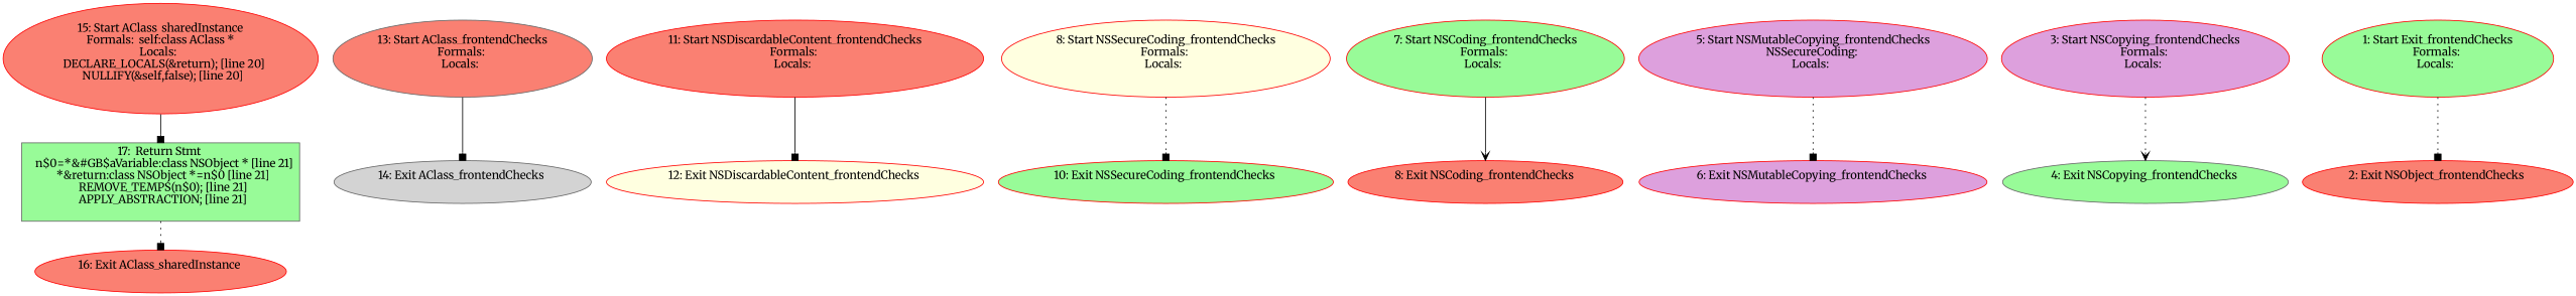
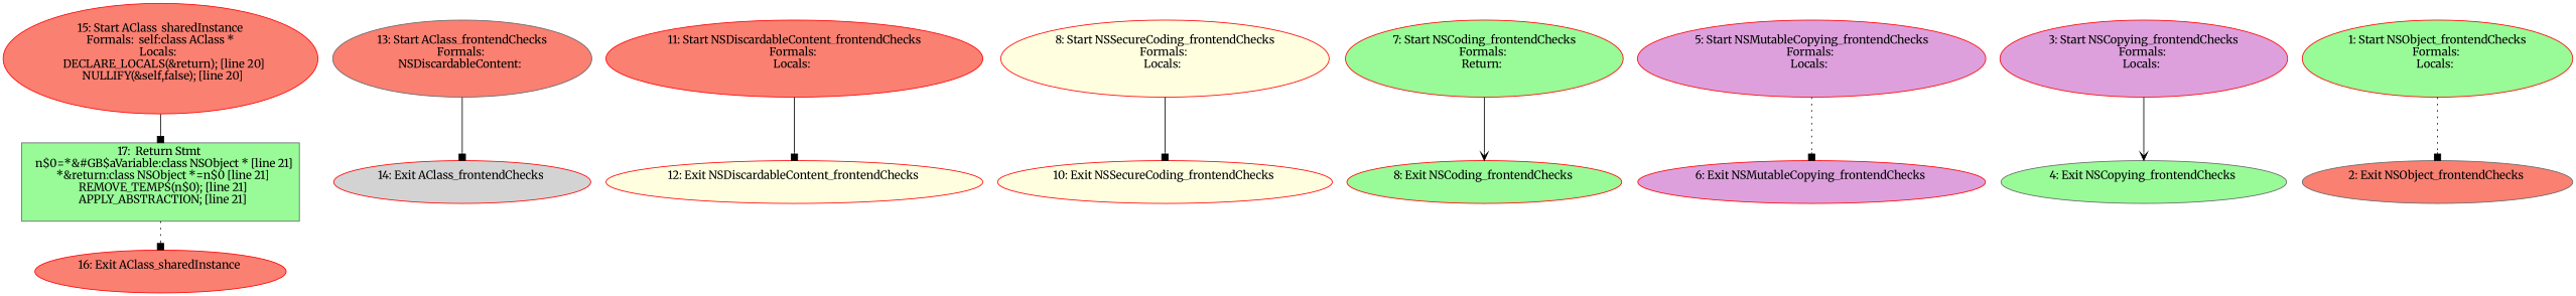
  digraph {
    fontname=Merriweather
    node [color=red fillcolor=palegreen fontname=Merriweather style=filled]
    edge [arrowhead=box fontname=Merriweather style=solid]
    n1 [color=gray40 label="17:  Return Stmt \n   n$0=*&#GB$aVariable:class NSObject * [line 21]\n  *&return:class NSObject *=n$0 [line 21]\n  REMOVE_TEMPS(n$0); [line 21]\n  APPLY_ABSTRACTION; [line 21]\n " shape=box]
    n2 [fillcolor=salmon label="16: Exit AClass_sharedInstance \n  "]
    n3 [fillcolor=salmon label="15: Start AClass_sharedInstance\nFormals:  self:class AClass *\nLocals:  \n   DECLARE_LOCALS(&return); [line 20]\n  NULLIFY(&self,false); [line 20]\n "]
-   n4 [color=gray40 fillcolor=lightgrey label="14: Exit AClass_frontendChecks \n  "]
-   n5 [color=gray40 fillcolor=salmon label="13: Start AClass_frontendChecks\nFormals: \nLocals:  \n  "]
+   n4 [fillcolor=lightgrey label="14: Exit AClass_frontendChecks \n  "]
+   n5 [color=gray40 fillcolor=salmon label="13: Start AClass_frontendChecks\nFormals: \nNSDiscardableContent:  \n  "]
    n6 [fillcolor=lightyellow label="12: Exit NSDiscardableContent_frontendChecks \n  "]
    n7 [fillcolor=salmon label="11: Start NSDiscardableContent_frontendChecks\nFormals: \nLocals:  \n  "]
-   n8 [label="10: Exit NSSecureCoding_frontendChecks \n  "]
+   n8 [fillcolor=lightyellow label="10: Exit NSSecureCoding_frontendChecks \n  "]
    n9 [fillcolor=lightyellow label="8: Start NSSecureCoding_frontendChecks\nFormals: \nLocals:  \n  "]
-   n10 [fillcolor=salmon label="8: Exit NSCoding_frontendChecks \n  "]
-   n11 [label="7: Start NSCoding_frontendChecks\nFormals: \nLocals:  \n  "]
+   n10 [label="8: Exit NSCoding_frontendChecks \n  "]
+   n11 [label="7: Start NSCoding_frontendChecks\nFormals: \nReturn:  \n  "]
    n12 [fillcolor=plum label="6: Exit NSMutableCopying_frontendChecks \n  "]
-   n13 [fillcolor=plum label="5: Start NSMutableCopying_frontendChecks\nNSSecureCoding: \nLocals:  \n  "]
+   n13 [fillcolor=plum label="5: Start NSMutableCopying_frontendChecks\nFormals: \nLocals:  \n  "]
    n14 [color=gray40 label="4: Exit NSCopying_frontendChecks \n  "]
    n15 [fillcolor=plum label="3: Start NSCopying_frontendChecks\nFormals: \nLocals:  \n  "]
-   n16 [fillcolor=salmon label="2: Exit NSObject_frontendChecks \n  "]
-   n17 [label="1: Start Exit_frontendChecks\nFormals: \nLocals:  \n  "]
+   n16 [color=gray40 fillcolor=salmon label="2: Exit NSObject_frontendChecks \n  "]
+   n17 [label="1: Start NSObject_frontendChecks\nFormals: \nLocals:  \n  "]
    n1 -> n2 [style=dotted]
    n3 -> n1
    n5 -> n4
    n7 -> n6
-   n9 -> n8 [style=dotted]
+   n9 -> n8
    n11 -> n10 [arrowhead=vee]
    n13 -> n12 [style=dotted]
-   n15 -> n14 [arrowhead=vee style=dotted]
+   n15 -> n14 [arrowhead=vee]
    n17 -> n16 [style=dotted]
  }
